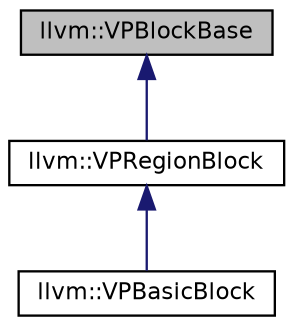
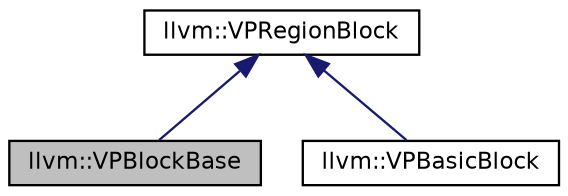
  digraph {
    node [color=black fontname=Helvetica fontsize=10 shape=record]
    edge [color=midnightblue dir=back fontname=Helvetica fontsize=10 labelfontname=Helvetica labelfontsize=10 style=solid]
    n1 [fillcolor=grey75 fontcolor=black height=0.2 label="llvm::VPBlockBase" style=filled width=0.4]
    n2 [height=0.2 label="llvm::VPRegionBlock" width=0.4]
    n3 [height=0.2 label="llvm::VPBasicBlock" width=0.4]
-   n1 -> n2
+   n2 -> n1
    n2 -> n3
  }
